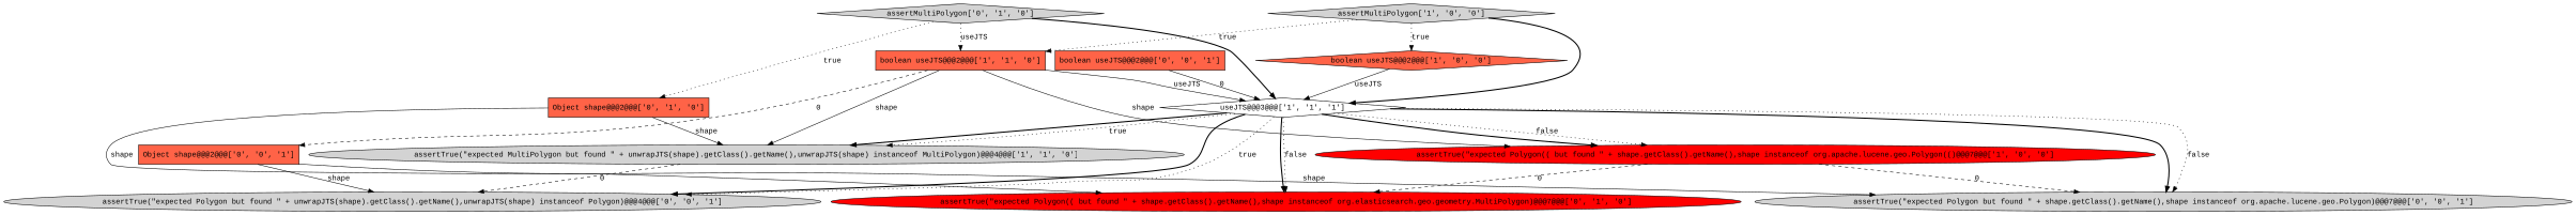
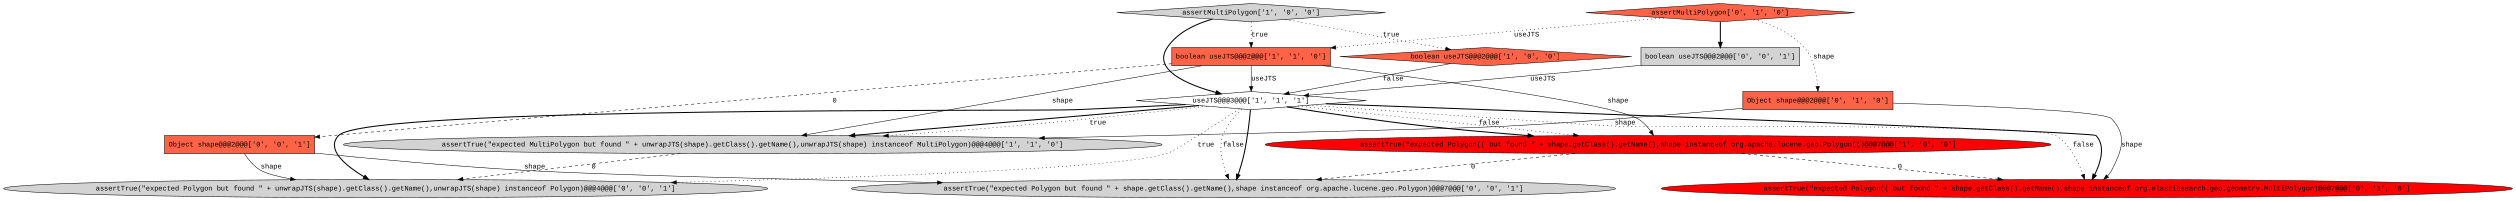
  digraph {
    fontname="Liberation Mono"
    node [fillcolor=lightgray fontname="Liberation Mono" shape=ellipse style=filled]
    edge [fontname="Liberation Mono" style=dotted]
    n1 [label="assertMultiPolygon['1', '0', '0']" shape=diamond]
    n2 [fillcolor=tomato label="boolean useJTS@@@2@@@['1', '1', '0']" shape=box]
    n3 [fillcolor=white label="useJTS@@@3@@@['1', '1', '1']" shape=diamond]
    n4 [fillcolor=tomato label="boolean useJTS@@@2@@@['1', '0', '0']" shape=diamond]
    n5 [label="assertTrue(\"expected MultiPolygon but found \" + unwrapJTS(shape).getClass().getName(),unwrapJTS(shape) instanceof MultiPolygon)@@@4@@@['1', '1', '0']"]
    n6 [fillcolor=red label="assertTrue(\"expected Polygon(( but found \" + shape.getClass().getName(),shape instanceof org.apache.lucene.geo.Polygon(()@@@7@@@['1', '0', '0']"]
    n7 [fillcolor=tomato label="Object shape@@@2@@@['0', '0', '1']" shape=box]
    n8 [label="assertTrue(\"expected Polygon but found \" + unwrapJTS(shape).getClass().getName(),unwrapJTS(shape) instanceof Polygon)@@@4@@@['0', '0', '1']"]
    n9 [fillcolor=red label="assertTrue(\"expected Polygon(( but found \" + shape.getClass().getName(),shape instanceof org.elasticsearch.geo.geometry.MultiPolygon)@@@7@@@['0', '1', '0']"]
    n10 [label="assertTrue(\"expected Polygon but found \" + shape.getClass().getName(),shape instanceof org.apache.lucene.geo.Polygon)@@@7@@@['0', '0', '1']"]
-   n11 [fillcolor=tomato label="boolean useJTS@@@2@@@['0', '0', '1']" shape=box]
-   n12 [label="assertMultiPolygon['0', '1', '0']" shape=diamond]
+   n11 [label="boolean useJTS@@@2@@@['0', '0', '1']" shape=box]
+   n12 [fillcolor=tomato label="assertMultiPolygon['0', '1', '0']" shape=diamond]
    n13 [fillcolor=tomato label="Object shape@@@2@@@['0', '1', '0']" shape=box]
    n1 -> n2 [label=true]
    n1 -> n3 [style=bold]
    n1 -> n4 [label=true]
    n2 -> n3 [label=useJTS style=solid]
    n2 -> n5 [label=shape style=solid]
    n2 -> n6 [label=shape style=solid]
    n2 -> n7 [label=0 style=dashed]
    n3 -> n5 [style=bold]
    n3 -> n5 [label=true]
    n3 -> n6 [label=false]
    n3 -> n6 [style=bold]
    n3 -> n8 [style=bold]
    n3 -> n8 [label=true]
    n3 -> n9 [label=false]
    n3 -> n9 [style=bold]
    n3 -> n10 [label=false]
    n3 -> n10 [style=bold]
-   n4 -> n3 [label=useJTS style=solid]
+   n4 -> n3 [label=false style=solid]
    n5 -> n8 [label=0 style=dashed]
    n6 -> n9 [label=0 style=dashed]
    n6 -> n10 [label=0 style=dashed]
    n7 -> n8 [label=shape style=solid]
    n7 -> n10 [label=shape style=solid]
-   n11 -> n3 [label=0 style=solid]
+   n11 -> n3 [label=useJTS style=solid]
    n12 -> n2 [label=useJTS]
-   n12 -> n3 [style=bold]
-   n12 -> n13 [label=true]
+   n12 -> n11 [style=bold]
+   n12 -> n13 [label=shape]
    n13 -> n5 [label=shape style=solid]
    n13 -> n9 [label=shape style=solid]
  }
